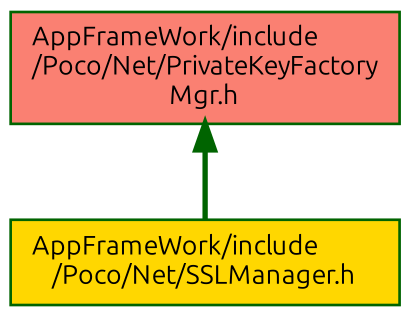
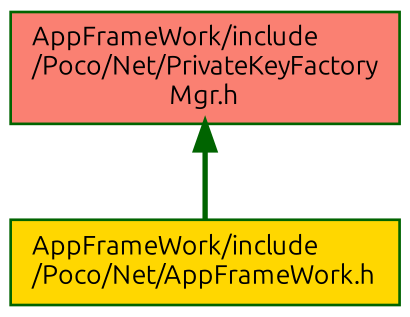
  digraph {
    fontname=Ubuntu
    node [color=darkgreen fontname=Ubuntu fontsize=10 shape=record style=filled]
    n1 [fillcolor=salmon fontcolor=black height=0.2 label="AppFrameWork/include\l/Poco/Net/PrivateKeyFactory\lMgr.h" width=0.4]
-   n2 [fillcolor=gold height=0.2 label="AppFrameWork/include\l/Poco/Net/SSLManager.h" width=0.4]
+   n2 [fillcolor=gold height=0.2 label="AppFrameWork/include\l/Poco/Net/AppFrameWork.h" width=0.4]
    n1 -> n2 [color=darkgreen dir=back fontname=Ubuntu fontsize=10 labelfontname=Helvetica labelfontsize=10 style=bold]
  }
